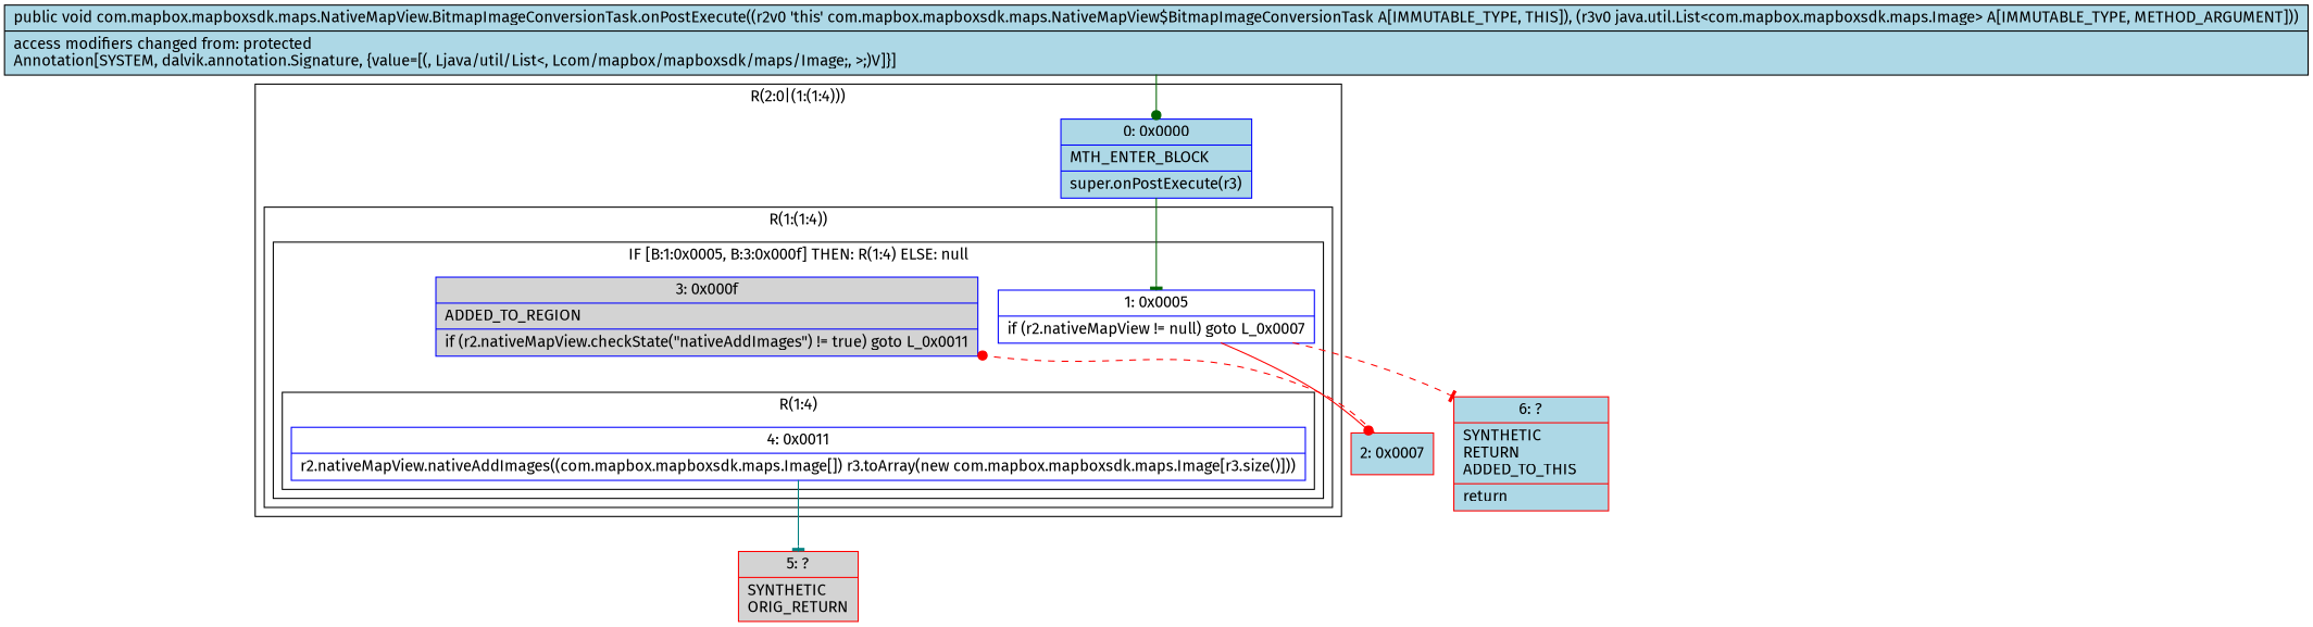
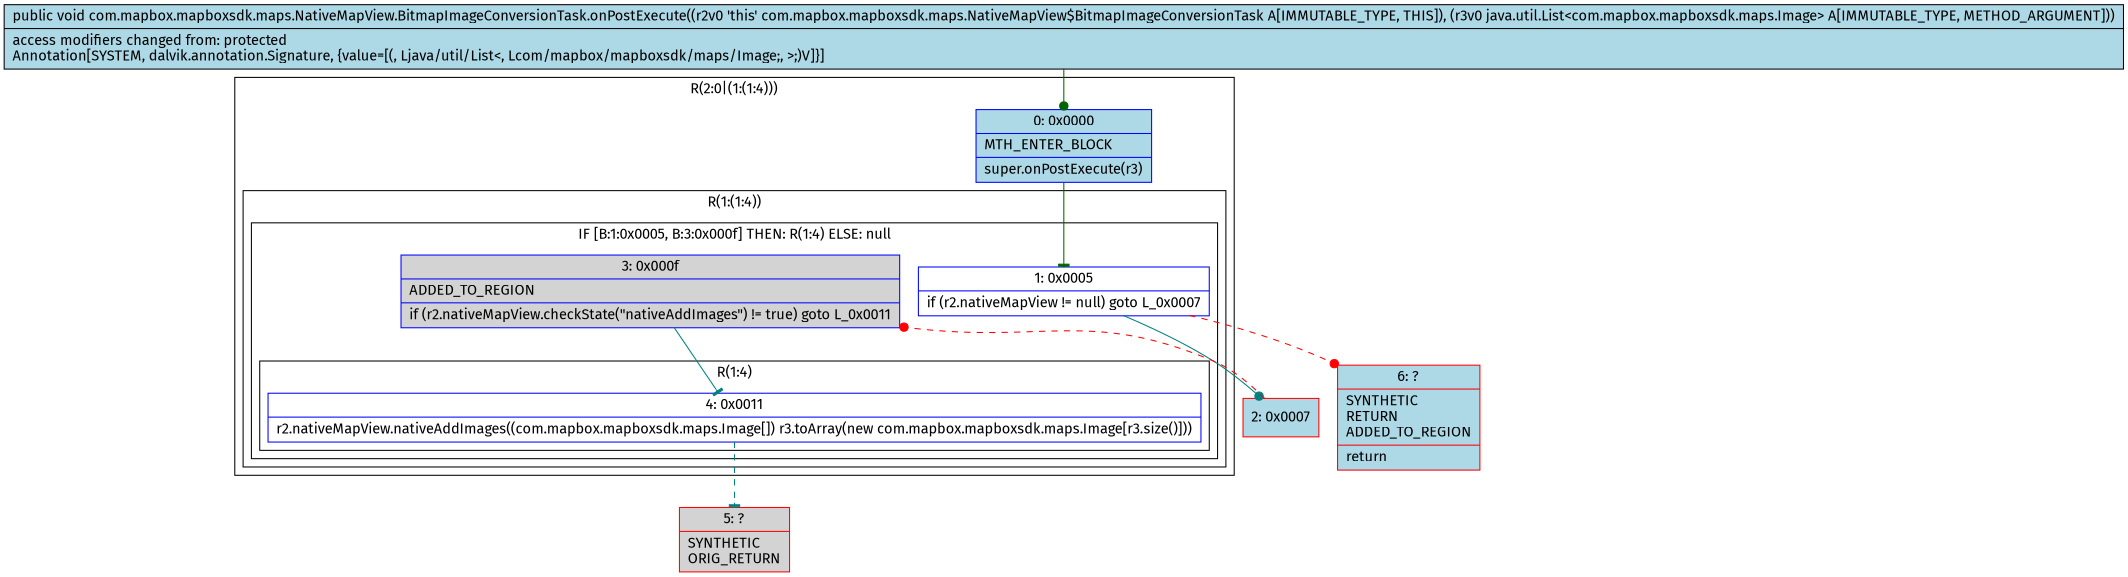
  digraph {
    fontname="Fira Sans"
    node [color=blue fillcolor=lightblue fontname="Fira Sans" shape=record style=filled]
    edge [arrowhead=tee color=teal fontname="Fira Sans"]
    n1 [fillcolor=white label="{4\:\ 0x0011|r2.nativeMapView.nativeAddImages((com.mapbox.mapboxsdk.maps.Image[]) r3.toArray(new com.mapbox.mapboxsdk.maps.Image[r3.size()]))\l}"]
    n2 [fillcolor=white label="{1\:\ 0x0005|if (r2.nativeMapView != null) goto L_0x0007\l}"]
    n3 [fillcolor=lightgrey label="{3\:\ 0x000f|ADDED_TO_REGION\l|if (r2.nativeMapView.checkState(\"nativeAddImages\") != true) goto L_0x0011\l}"]
    n4 [label="{0\:\ 0x0000|MTH_ENTER_BLOCK\l|super.onPostExecute(r3)\l}"]
    n5 [color=red fillcolor=lightgrey label="{5\:\ ?|SYNTHETIC\lORIG_RETURN\l}"]
    n6 [color=red label="{2\:\ 0x0007}"]
-   n7 [color=red label="{6\:\ ?|SYNTHETIC\lRETURN\lADDED_TO_THIS\l|return\l}"]
+   n7 [color=red label="{6\:\ ?|SYNTHETIC\lRETURN\lADDED_TO_REGION\l|return\l}"]
    n8 [label="{public void com.mapbox.mapboxsdk.maps.NativeMapView.BitmapImageConversionTask.onPostExecute((r2v0 'this' com.mapbox.mapboxsdk.maps.NativeMapView$BitmapImageConversionTask A[IMMUTABLE_TYPE, THIS]), (r3v0 java.util.List\<com.mapbox.mapboxsdk.maps.Image\> A[IMMUTABLE_TYPE, METHOD_ARGUMENT]))  | access modifiers changed from: protected\lAnnotation[SYSTEM, dalvik.annotation.Signature, \{value=[(, Ljava\/util\/List\<, Lcom\/mapbox\/mapboxsdk\/maps\/Image;, \>;)V]\}]\l}" color=""]
    subgraph cluster_1 {
      label="R(2:0|(1:(1:4)))"
      n4
      subgraph cluster_2 {
        label="R(1:(1:4))"
        subgraph cluster_3 {
          label="IF [B:1:0x0005, B:3:0x000f] THEN: R(1:4) ELSE: null"
          n2
          n3
          subgraph cluster_4 {
            label="R(1:4)"
            n1
          }
        }
      }
    }
-   n1 -> n5
-   n2 -> n6 [arrowhead=dot color=red]
-   n2 -> n7 [color=red style=dashed]
+   n1 -> n5 [style=dashed]
+   n2 -> n6 [arrowhead=dot]
+   n2 -> n7 [arrowhead=dot color=red style=dashed]
+   n3 -> n1
    n4 -> n2 [color=darkgreen]
    n6 -> n3 [arrowhead=dot color=red style=dashed]
    n8 -> n4 [arrowhead=dot color=darkgreen]
  }
